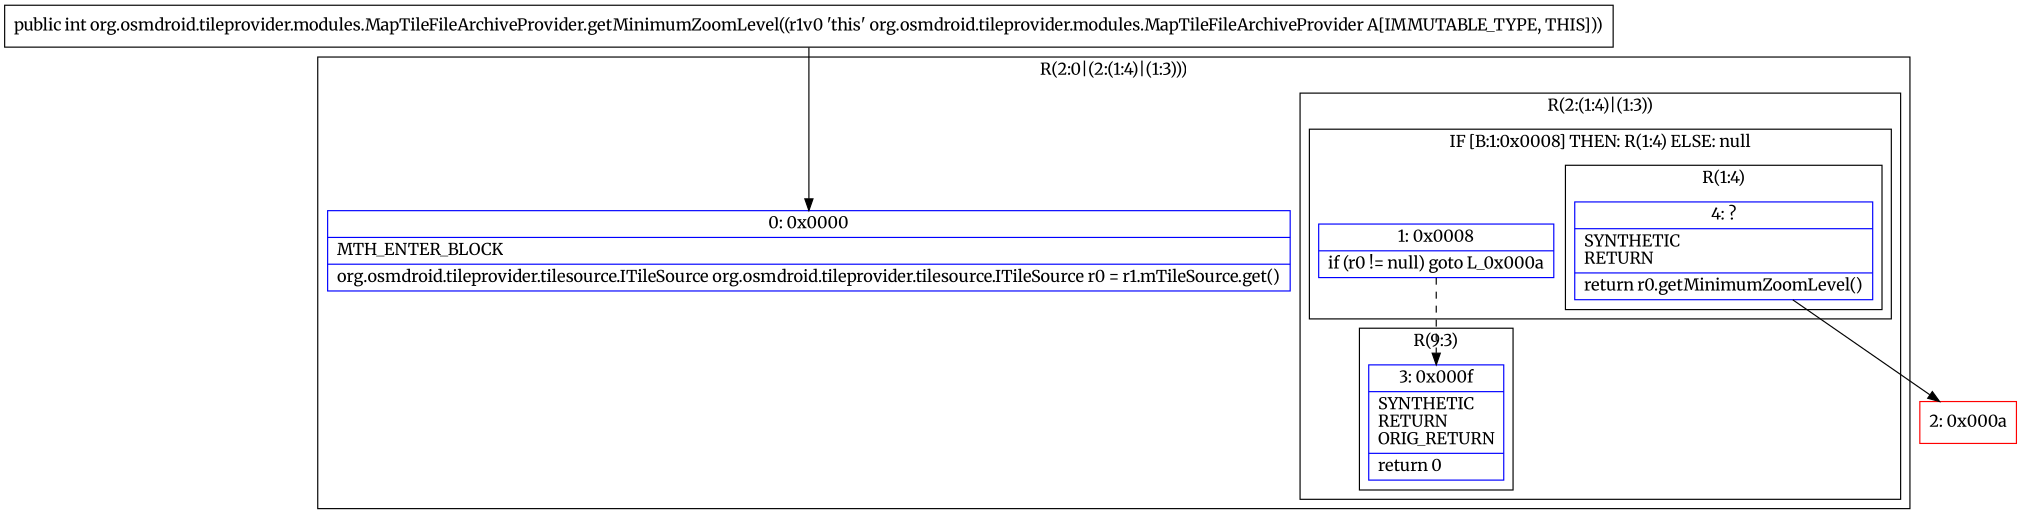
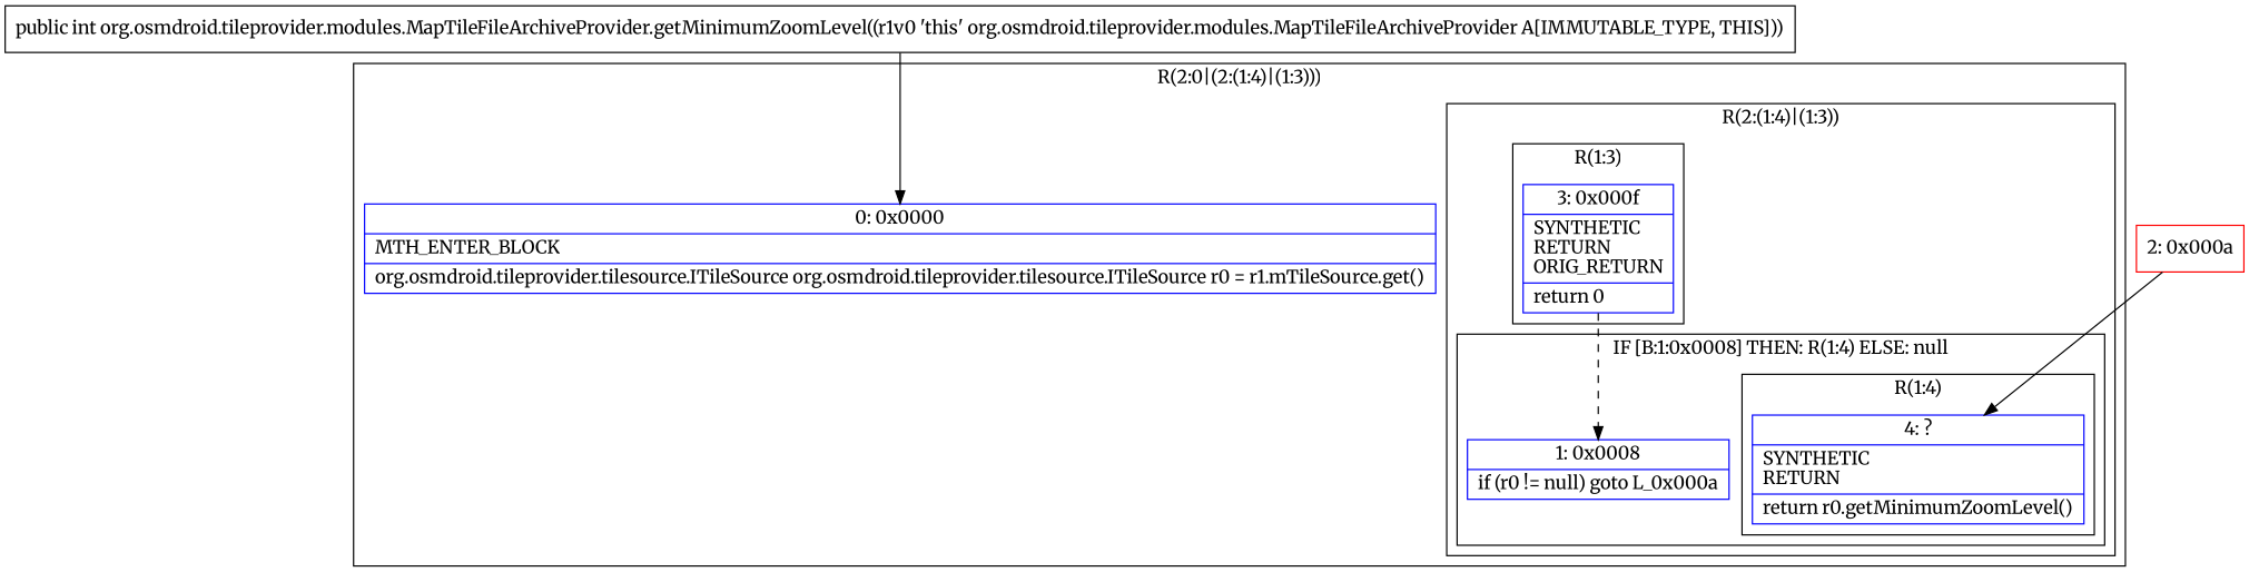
  digraph {
    fontname=Merriweather
    node [color=blue fontname=Merriweather shape=record]
    edge [fontname=Merriweather]
    n1 [label="{4\:\ ?|SYNTHETIC\lRETURN\l|return r0.getMinimumZoomLevel()\l}"]
    n2 [label="{1\:\ 0x0008|if (r0 != null) goto L_0x000a\l}"]
    n3 [label="{3\:\ 0x000f|SYNTHETIC\lRETURN\lORIG_RETURN\l|return 0\l}"]
    n4 [label="{0\:\ 0x0000|MTH_ENTER_BLOCK\l|org.osmdroid.tileprovider.tilesource.ITileSource org.osmdroid.tileprovider.tilesource.ITileSource r0 = r1.mTileSource.get()\l}"]
    n5 [color=red label="{2\:\ 0x000a}"]
    n6 [label="{public int org.osmdroid.tileprovider.modules.MapTileFileArchiveProvider.getMinimumZoomLevel((r1v0 'this' org.osmdroid.tileprovider.modules.MapTileFileArchiveProvider A[IMMUTABLE_TYPE, THIS])) }" color=""]
    subgraph cluster_1 {
      label="R(2:0|(2:(1:4)|(1:3)))"
      n4
      subgraph cluster_2 {
        label="R(2:(1:4)|(1:3))"
        subgraph cluster_3 {
          label="IF [B:1:0x0008] THEN: R(1:4) ELSE: null"
          n2
          subgraph cluster_4 {
            label="R(1:4)"
            n1
          }
        }
        subgraph cluster_5 {
-         label="R(9:3)"
+         label="R(1:3)"
          n3
        }
      }
    }
-   n2 -> n3 [style=dashed]
-   n1 -> n5
+   n3 -> n2 [style=dashed]
+   n5 -> n1
    n6 -> n4
  }
